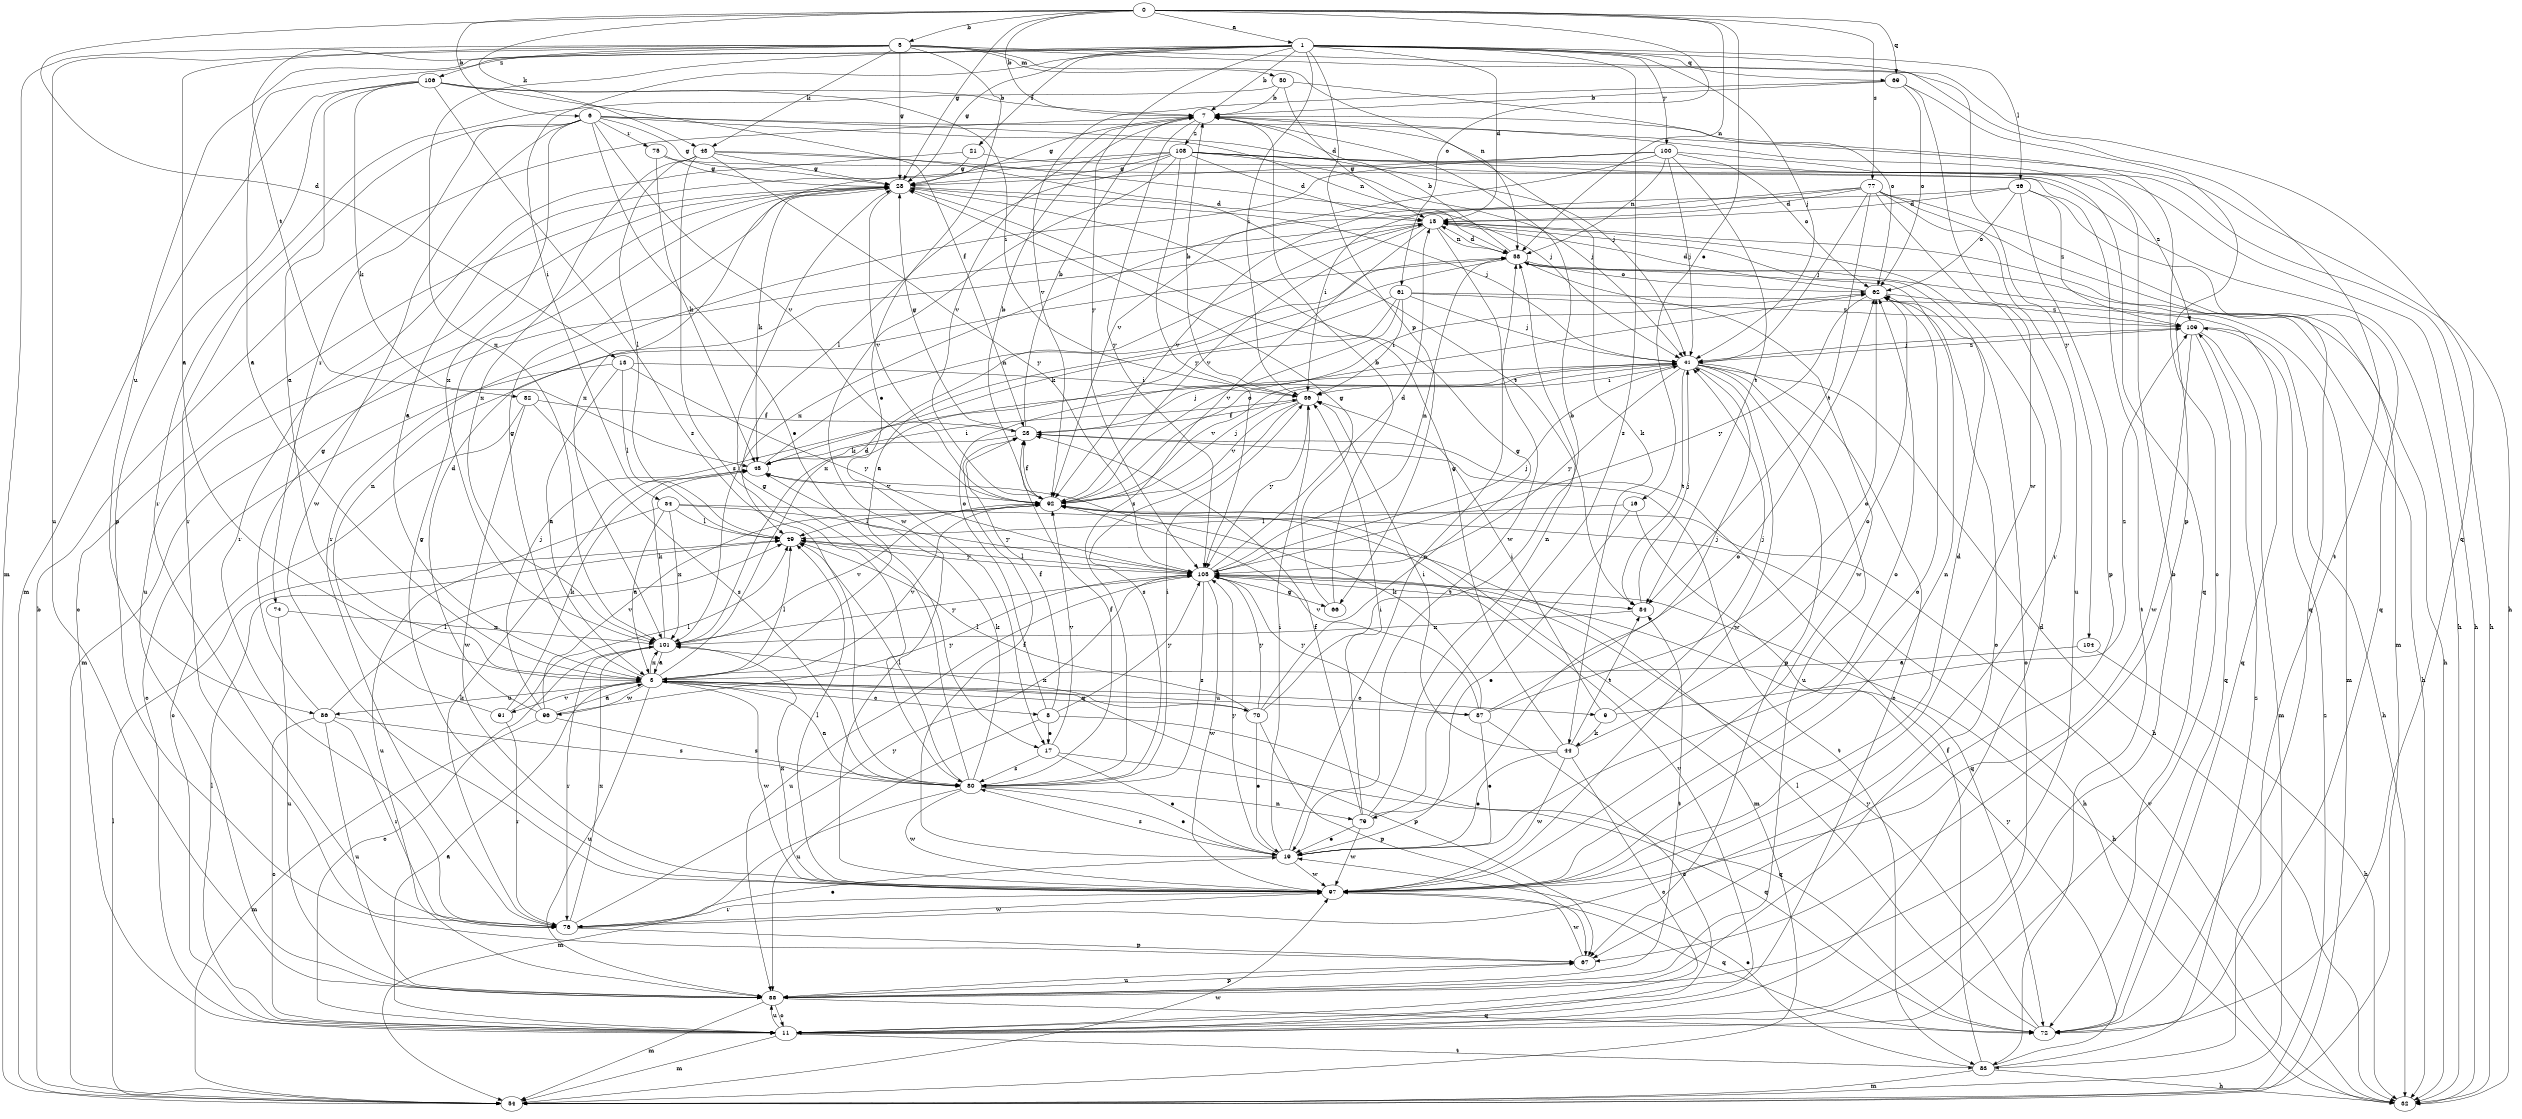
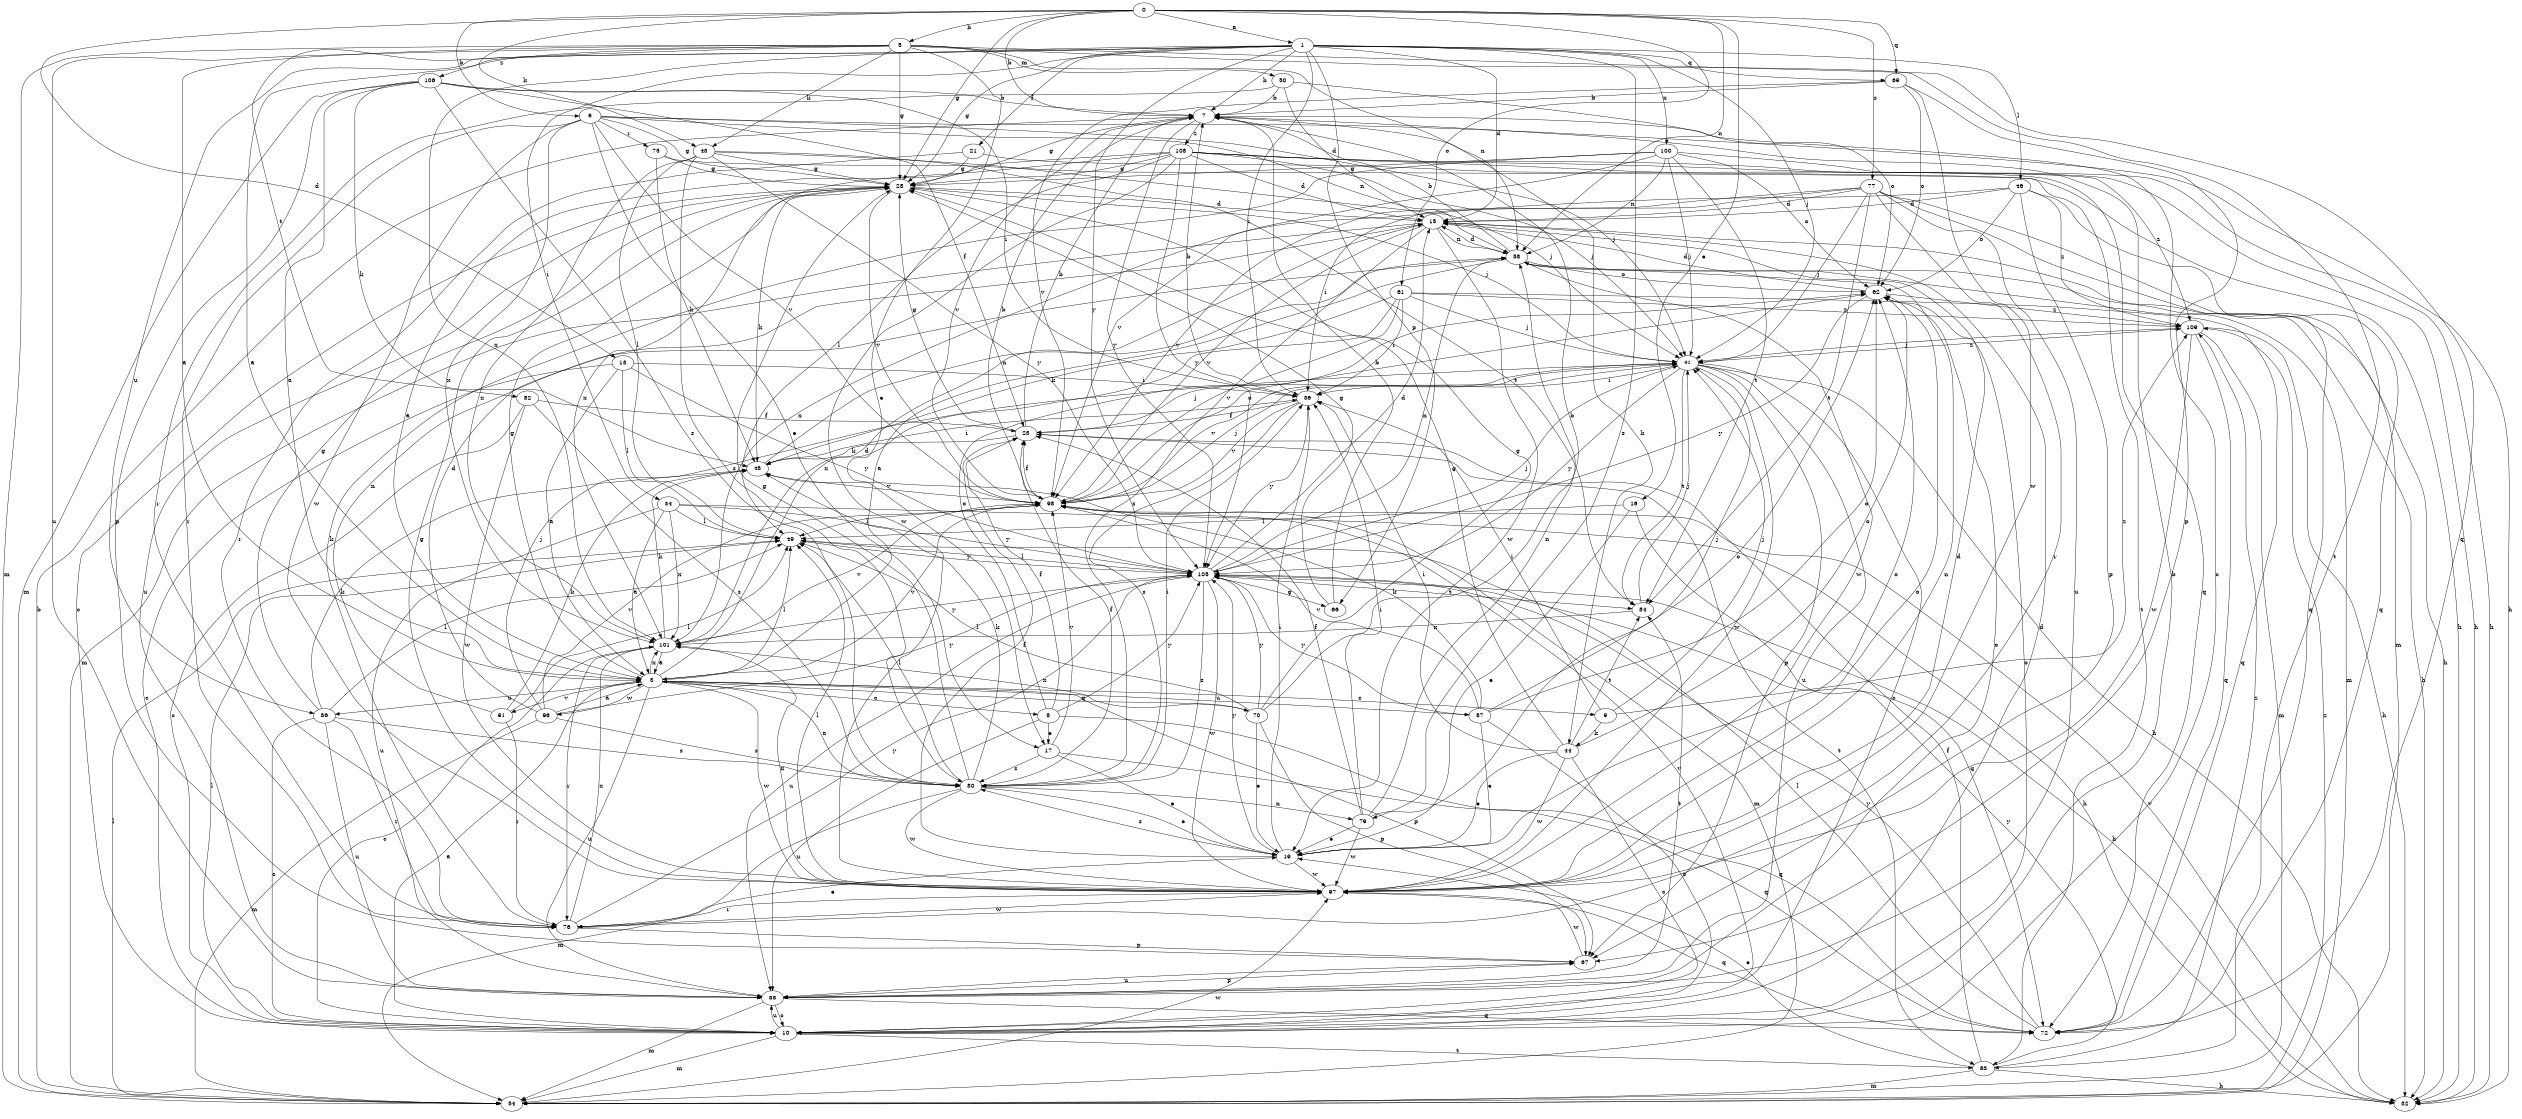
  strict digraph {
    0
    1
    5
    6
    7
    13
    16
    28
    43
    58
    61
    69
    77
    3
    15
    21
    34
    36
    41
    46
    66
    79
    86
    100
    101
-   104
    105
    88
    17
    50
    54
    72
    82
    83
    106
-   92
+   92 [label=98]
    97
    32
-   74
    75
    76
-   11
+   11 [label=10]
    44
    108
    49
    19
    45
    80
    84
    62
    109
    67
    8
    9
    70
    87
    91
    96
    23
    0 -> 1 [label=a]
    0 -> 5 [label=b]
    0 -> 6 [label=b]
    0 -> 7 [label=b]
    0 -> 13 [label=d]
    0 -> 16 [label=e]
    0 -> 28 [label=g]
    0 -> 43 [label=k]
    0 -> 58 [label=n]
    0 -> 61 [label=o]
    0 -> 69 [label=q]
    0 -> 77 [label=s]
    1 -> 7 [label=b]
    1 -> 28 [label=g]
    1 -> 69 [label=q]
    1 -> 3 [label=a]
    1 -> 15 [label=d]
    1 -> 21 [label=f]
    1 -> 34 [label=i]
    1 -> 36 [label=i]
    1 -> 41 [label=j]
    1 -> 46 [label=l]
    1 -> 66 [label=p]
    1 -> 79 [label=s]
    1 -> 86 [label=u]
-   1 -> 100 [label=y]
+   1 -> 100 [label=x]
    1 -> 101 [label=x]
-   1 -> 104 [label=y]
    1 -> 105 [label=y]
    5 -> 28 [label=g]
    5 -> 43 [label=k]
    5 -> 58 [label=n]
    5 -> 3 [label=a]
    5 -> 88 [label=u]
    5 -> 17 [label=e]
    5 -> 50 [label=m]
    5 -> 54 [label=m]
    5 -> 72 [label=q]
    5 -> 82 [label=t]
    5 -> 83 [label=t]
    5 -> 106 [label=z]
    6 -> 28 [label=g]
    6 -> 58 [label=n]
    6 -> 41 [label=j]
    6 -> 101 [label=x]
    6 -> 17 [label=e]
    6 -> 92 [label=v]
    6 -> 97 [label=w]
    6 -> 32 [label=h]
-   6 -> 74 [label=r]
    6 -> 75 [label=r]
    6 -> 76 [label=r]
    7 -> 28 [label=g]
    7 -> 105 [label=y]
    7 -> 92 [label=v]
    7 -> 11 [label=c]
    7 -> 44 [label=k]
    7 -> 108 [label=z]
    13 -> 3 [label=a]
    13 -> 36 [label=i]
    13 -> 105 [label=y]
    13 -> 11 [label=c]
    13 -> 49 [label=l]
    16 -> 72 [label=q]
    16 -> 49 [label=l]
    16 -> 19 [label=e]
    28 -> 15 [label=d]
    28 -> 41 [label=j]
    28 -> 88 [label=u]
    28 -> 92 [label=v]
    28 -> 11 [label=c]
    28 -> 45 [label=k]
    43 -> 28 [label=g]
    43 -> 41 [label=j]
    43 -> 101 [label=x]
    43 -> 105 [label=y]
    43 -> 49 [label=l]
    43 -> 80 [label=s]
    43 -> 84 [label=t]
    58 -> 7 [label=b]
    58 -> 3 [label=a]
    58 -> 15 [label=d]
    58 -> 54 [label=m]
    58 -> 97 [label=w]
    58 -> 32 [label=h]
    58 -> 62 [label=o]
    61 -> 36 [label=i]
    61 -> 41 [label=j]
    61 -> 101 [label=x]
    61 -> 72 [label=q]
    61 -> 92 [label=v]
    61 -> 45 [label=k]
    61 -> 109 [label=z]
    69 -> 7 [label=b]
    69 -> 92 [label=v]
    69 -> 97 [label=w]
    69 -> 62 [label=o]
    69 -> 67 [label=p]
    77 -> 15 [label=d]
    77 -> 36 [label=i]
    77 -> 41 [label=j]
    77 -> 88 [label=u]
    77 -> 54 [label=m]
    77 -> 72 [label=q]
    77 -> 92 [label=v]
    77 -> 76 [label=r]
    77 -> 84 [label=t]
    3 -> 28 [label=g]
    3 -> 15 [label=d]
    3 -> 86 [label=u]
    3 -> 101 [label=x]
    3 -> 88 [label=u]
    3 -> 92 [label=v]
    3 -> 97 [label=w]
    3 -> 49 [label=l]
    3 -> 67 [label=p]
    3 -> 8 [label=c]
    3 -> 9 [label=c]
    3 -> 70 [label=q]
    3 -> 87 [label=u]
    3 -> 91 [label=v]
    3 -> 96 [label=w]
    15 -> 58 [label=n]
    15 -> 54 [label=m]
    15 -> 92 [label=v]
    15 -> 32 [label=h]
    15 -> 19 [label=w]
    15 -> 80 [label=s]
    21 -> 28 [label=g]
    21 -> 83 [label=t]
    21 -> 76 [label=r]
    34 -> 3 [label=a]
    34 -> 101 [label=x]
    34 -> 105 [label=y]
    34 -> 88 [label=u]
    34 -> 32 [label=h]
    34 -> 49 [label=l]
    36 -> 7 [label=b]
    36 -> 105 [label=y]
    36 -> 92 [label=v]
    36 -> 80 [label=s]
    36 -> 23 [label=f]
    41 -> 36 [label=i]
    41 -> 105 [label=y]
    41 -> 88 [label=u]
    41 -> 92 [label=v]
    41 -> 97 [label=w]
    41 -> 32 [label=h]
    41 -> 11 [label=c]
    41 -> 84 [label=t]
    41 -> 109 [label=z]
    41 -> 67 [label=p]
    46 -> 15 [label=d]
    46 -> 101 [label=x]
    46 -> 72 [label=q]
    46 -> 62 [label=o]
    46 -> 109 [label=z]
    46 -> 67 [label=p]
    66 -> 7 [label=b]
    66 -> 28 [label=g]
    79 -> 58 [label=n]
    79 -> 36 [label=i]
    79 -> 97 [label=w]
    79 -> 19 [label=e]
    79 -> 62 [label=o]
    79 -> 23 [label=f]
    86 -> 28 [label=g]
    86 -> 88 [label=u]
    86 -> 76 [label=r]
    86 -> 11 [label=c]
    86 -> 49 [label=l]
    86 -> 80 [label=s]
    100 -> 28 [label=g]
    100 -> 58 [label=n]
    100 -> 41 [label=j]
    100 -> 92 [label=v]
    100 -> 32 [label=h]
-   100 -> 76 [label=r]
+   100 -> 76 [label=k]
    100 -> 84 [label=t]
    100 -> 62 [label=o]
    101 -> 3 [label=a]
    101 -> 105 [label=y]
    101 -> 92 [label=v]
    101 -> 76 [label=r]
    101 -> 11 [label=c]
    101 -> 45 [label=k]
-   104 -> 3 [label=a]
-   104 -> 32 [label=h]
    105 -> 58 [label=n]
    105 -> 15 [label=d]
    105 -> 41 [label=j]
    105 -> 66 [label=g]
    105 -> 88 [label=u]
    105 -> 97 [label=w]
    105 -> 32 [label=h]
    105 -> 49 [label=l]
    105 -> 80 [label=s]
    105 -> 84 [label=t]
    88 -> 54 [label=m]
    88 -> 72 [label=q]
    88 -> 11 [label=c]
    88 -> 84 [label=t]
    88 -> 62 [label=o]
    88 -> 67 [label=p]
    17 -> 72 [label=q]
    17 -> 92 [label=v]
    17 -> 19 [label=e]
    17 -> 80 [label=s]
    50 -> 7 [label=b]
    50 -> 15 [label=d]
    50 -> 76 [label=r]
    50 -> 62 [label=o]
    54 -> 7 [label=b]
    54 -> 97 [label=w]
    54 -> 49 [label=l]
    54 -> 109 [label=z]
    72 -> 105 [label=y]
    72 -> 49 [label=l]
    82 -> 97 [label=w]
    82 -> 11 [label=c]
    82 -> 80 [label=s]
    82 -> 23 [label=f]
    83 -> 105 [label=y]
    83 -> 54 [label=m]
    83 -> 32 [label=h]
    83 -> 19 [label=e]
    83 -> 109 [label=z]
    83 -> 23 [label=f]
    106 -> 7 [label=b]
    106 -> 3 [label=a]
    106 -> 36 [label=i]
    106 -> 54 [label=m]
    106 -> 45 [label=k]
    106 -> 80 [label=s]
    106 -> 67 [label=p]
    106 -> 23 [label=f]
    92 -> 7 [label=b]
    92 -> 41 [label=j]
    92 -> 54 [label=m]
    92 -> 49 [label=l]
    92 -> 62 [label=o]
    92 -> 23 [label=f]
    97 -> 28 [label=g]
    97 -> 58 [label=n]
    97 -> 15 [label=d]
    97 -> 101 [label=x]
    97 -> 72 [label=q]
    97 -> 76 [label=r]
    97 -> 49 [label=l]
    97 -> 62 [label=o]
    32 -> 92 [label=v]
-   74 -> 101 [label=x]
-   74 -> 88 [label=u]
    75 -> 28 [label=g]
    75 -> 32 [label=h]
    75 -> 45 [label=k]
    76 -> 101 [label=x]
    76 -> 105 [label=y]
    76 -> 97 [label=w]
    76 -> 19 [label=e]
-   76 -> 45 [label=k]
+   86 -> 45 [label=k]
    76 -> 67 [label=p]
    11 -> 7 [label=b]
    11 -> 3 [label=a]
    11 -> 15 [label=d]
    11 -> 88 [label=u]
    11 -> 54 [label=m]
    11 -> 83 [label=t]
    11 -> 92 [label=v]
    11 -> 49 [label=l]
    11 -> 62 [label=o]
    44 -> 28 [label=g]
    44 -> 36 [label=i]
    44 -> 97 [label=w]
    44 -> 11 [label=c]
    44 -> 19 [label=e]
    44 -> 84 [label=t]
    44 -> 62 [label=o]
    108 -> 28 [label=g]
    108 -> 3 [label=a]
    108 -> 15 [label=d]
    108 -> 41 [label=j]
    108 -> 101 [label=x]
    108 -> 105 [label=y]
    108 -> 72 [label=q]
    108 -> 97 [label=w]
    108 -> 32 [label=h]
    108 -> 49 [label=l]
    108 -> 109 [label=z]
    49 -> 105 [label=y]
-   19 -> 58 [label=n]
    19 -> 36 [label=i]
    19 -> 105 [label=y]
    19 -> 97 [label=w]
    19 -> 80 [label=s]
    19 -> 62 [label=o]
    19 -> 23 [label=f]
    45 -> 58 [label=n]
    45 -> 36 [label=i]
    45 -> 92 [label=v]
    80 -> 28 [label=g]
    80 -> 3 [label=a]
    80 -> 36 [label=i]
    80 -> 79 [label=n]
    80 -> 54 [label=m]
    80 -> 97 [label=w]
    80 -> 49 [label=l]
    80 -> 19 [label=e]
    80 -> 45 [label=k]
    80 -> 23 [label=f]
    84 -> 41 [label=j]
    84 -> 101 [label=x]
    62 -> 15 [label=d]
    62 -> 105 [label=y]
    62 -> 109 [label=z]
    109 -> 41 [label=j]
    109 -> 54 [label=m]
    109 -> 72 [label=q]
    109 -> 97 [label=w]
    109 -> 32 [label=h]
    67 -> 88 [label=u]
    67 -> 97 [label=w]
    8 -> 105 [label=y]
    8 -> 88 [label=u]
    8 -> 17 [label=e]
    8 -> 72 [label=q]
    8 -> 62 [label=o]
    8 -> 23 [label=f]
    9 -> 36 [label=i]
    9 -> 41 [label=j]
    9 -> 44 [label=k]
    9 -> 109 [label=z]
    70 -> 7 [label=b]
    70 -> 28 [label=g]
    70 -> 101 [label=x]
    70 -> 105 [label=y]
    70 -> 49 [label=l]
    70 -> 19 [label=e]
    70 -> 67 [label=p]
    87 -> 41 [label=j]
    87 -> 105 [label=y]
    87 -> 92 [label=v]
    87 -> 11 [label=c]
    87 -> 19 [label=e]
    87 -> 45 [label=k]
    87 -> 62 [label=o]
    91 -> 58 [label=n]
    91 -> 76 [label=r]
    91 -> 49 [label=l]
    91 -> 45 [label=k]
    96 -> 3 [label=a]
    96 -> 15 [label=d]
    96 -> 41 [label=j]
    96 -> 105 [label=y]
    96 -> 54 [label=m]
    96 -> 92 [label=v]
    96 -> 80 [label=s]
    23 -> 7 [label=b]
    23 -> 28 [label=g]
    23 -> 41 [label=j]
    23 -> 83 [label=t]
    23 -> 45 [label=k]
  }
